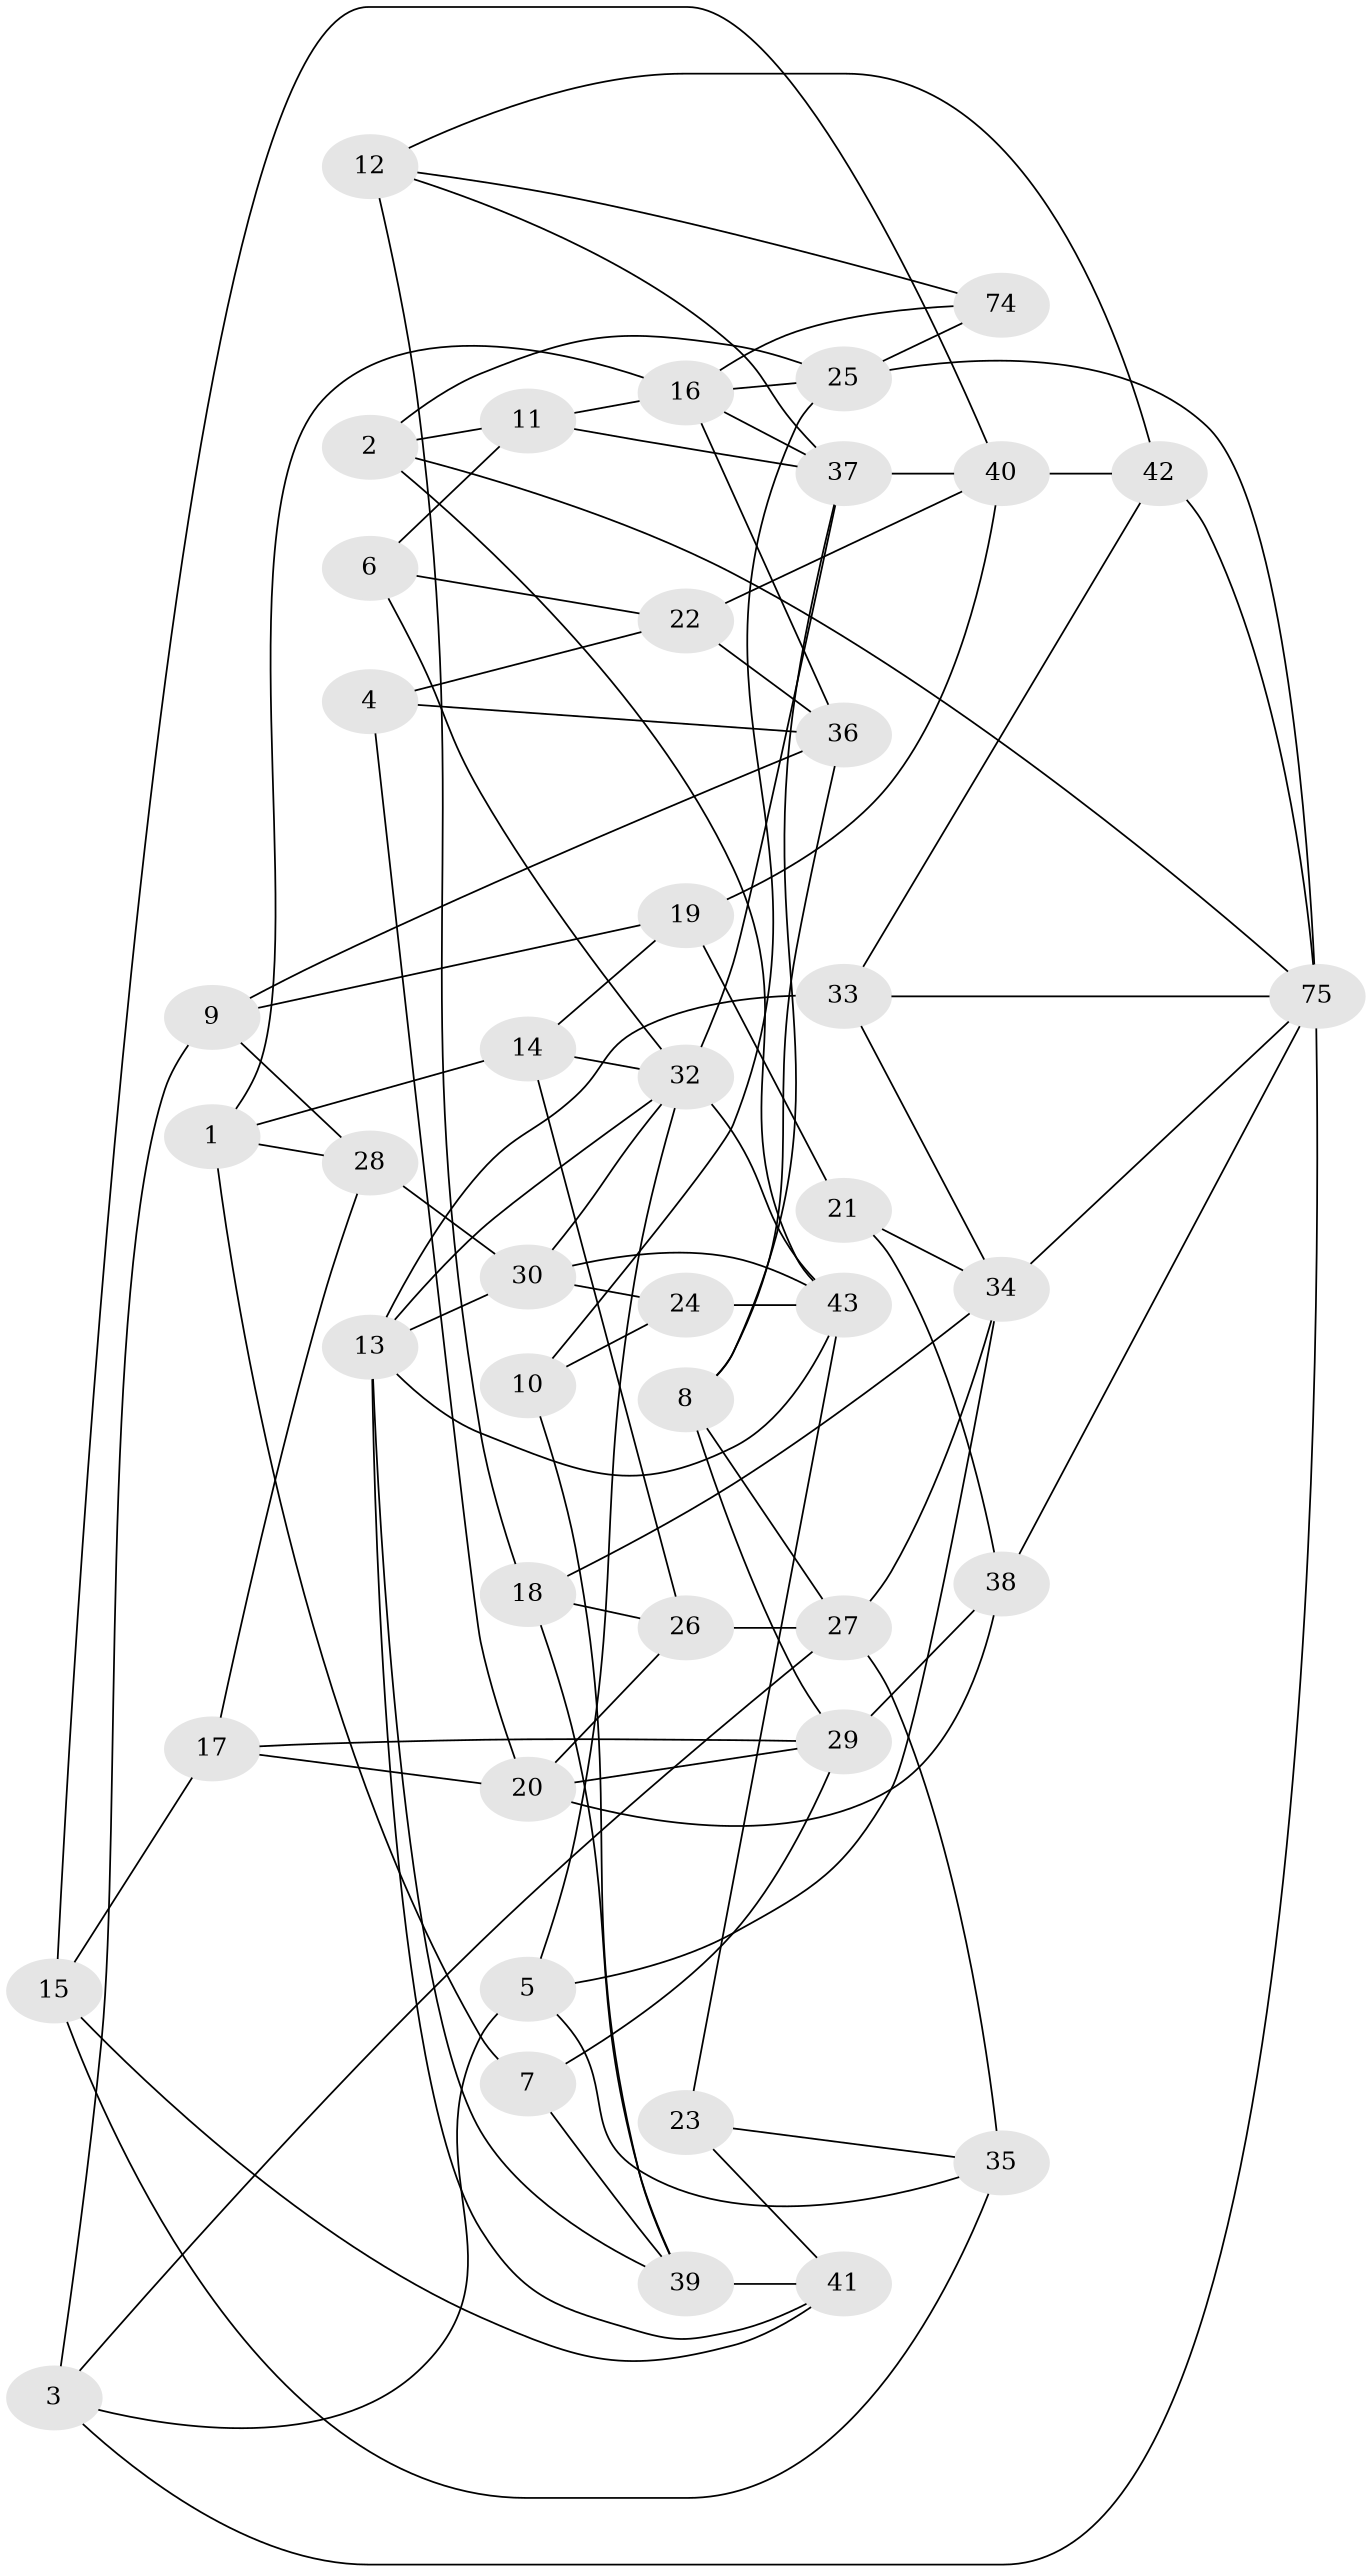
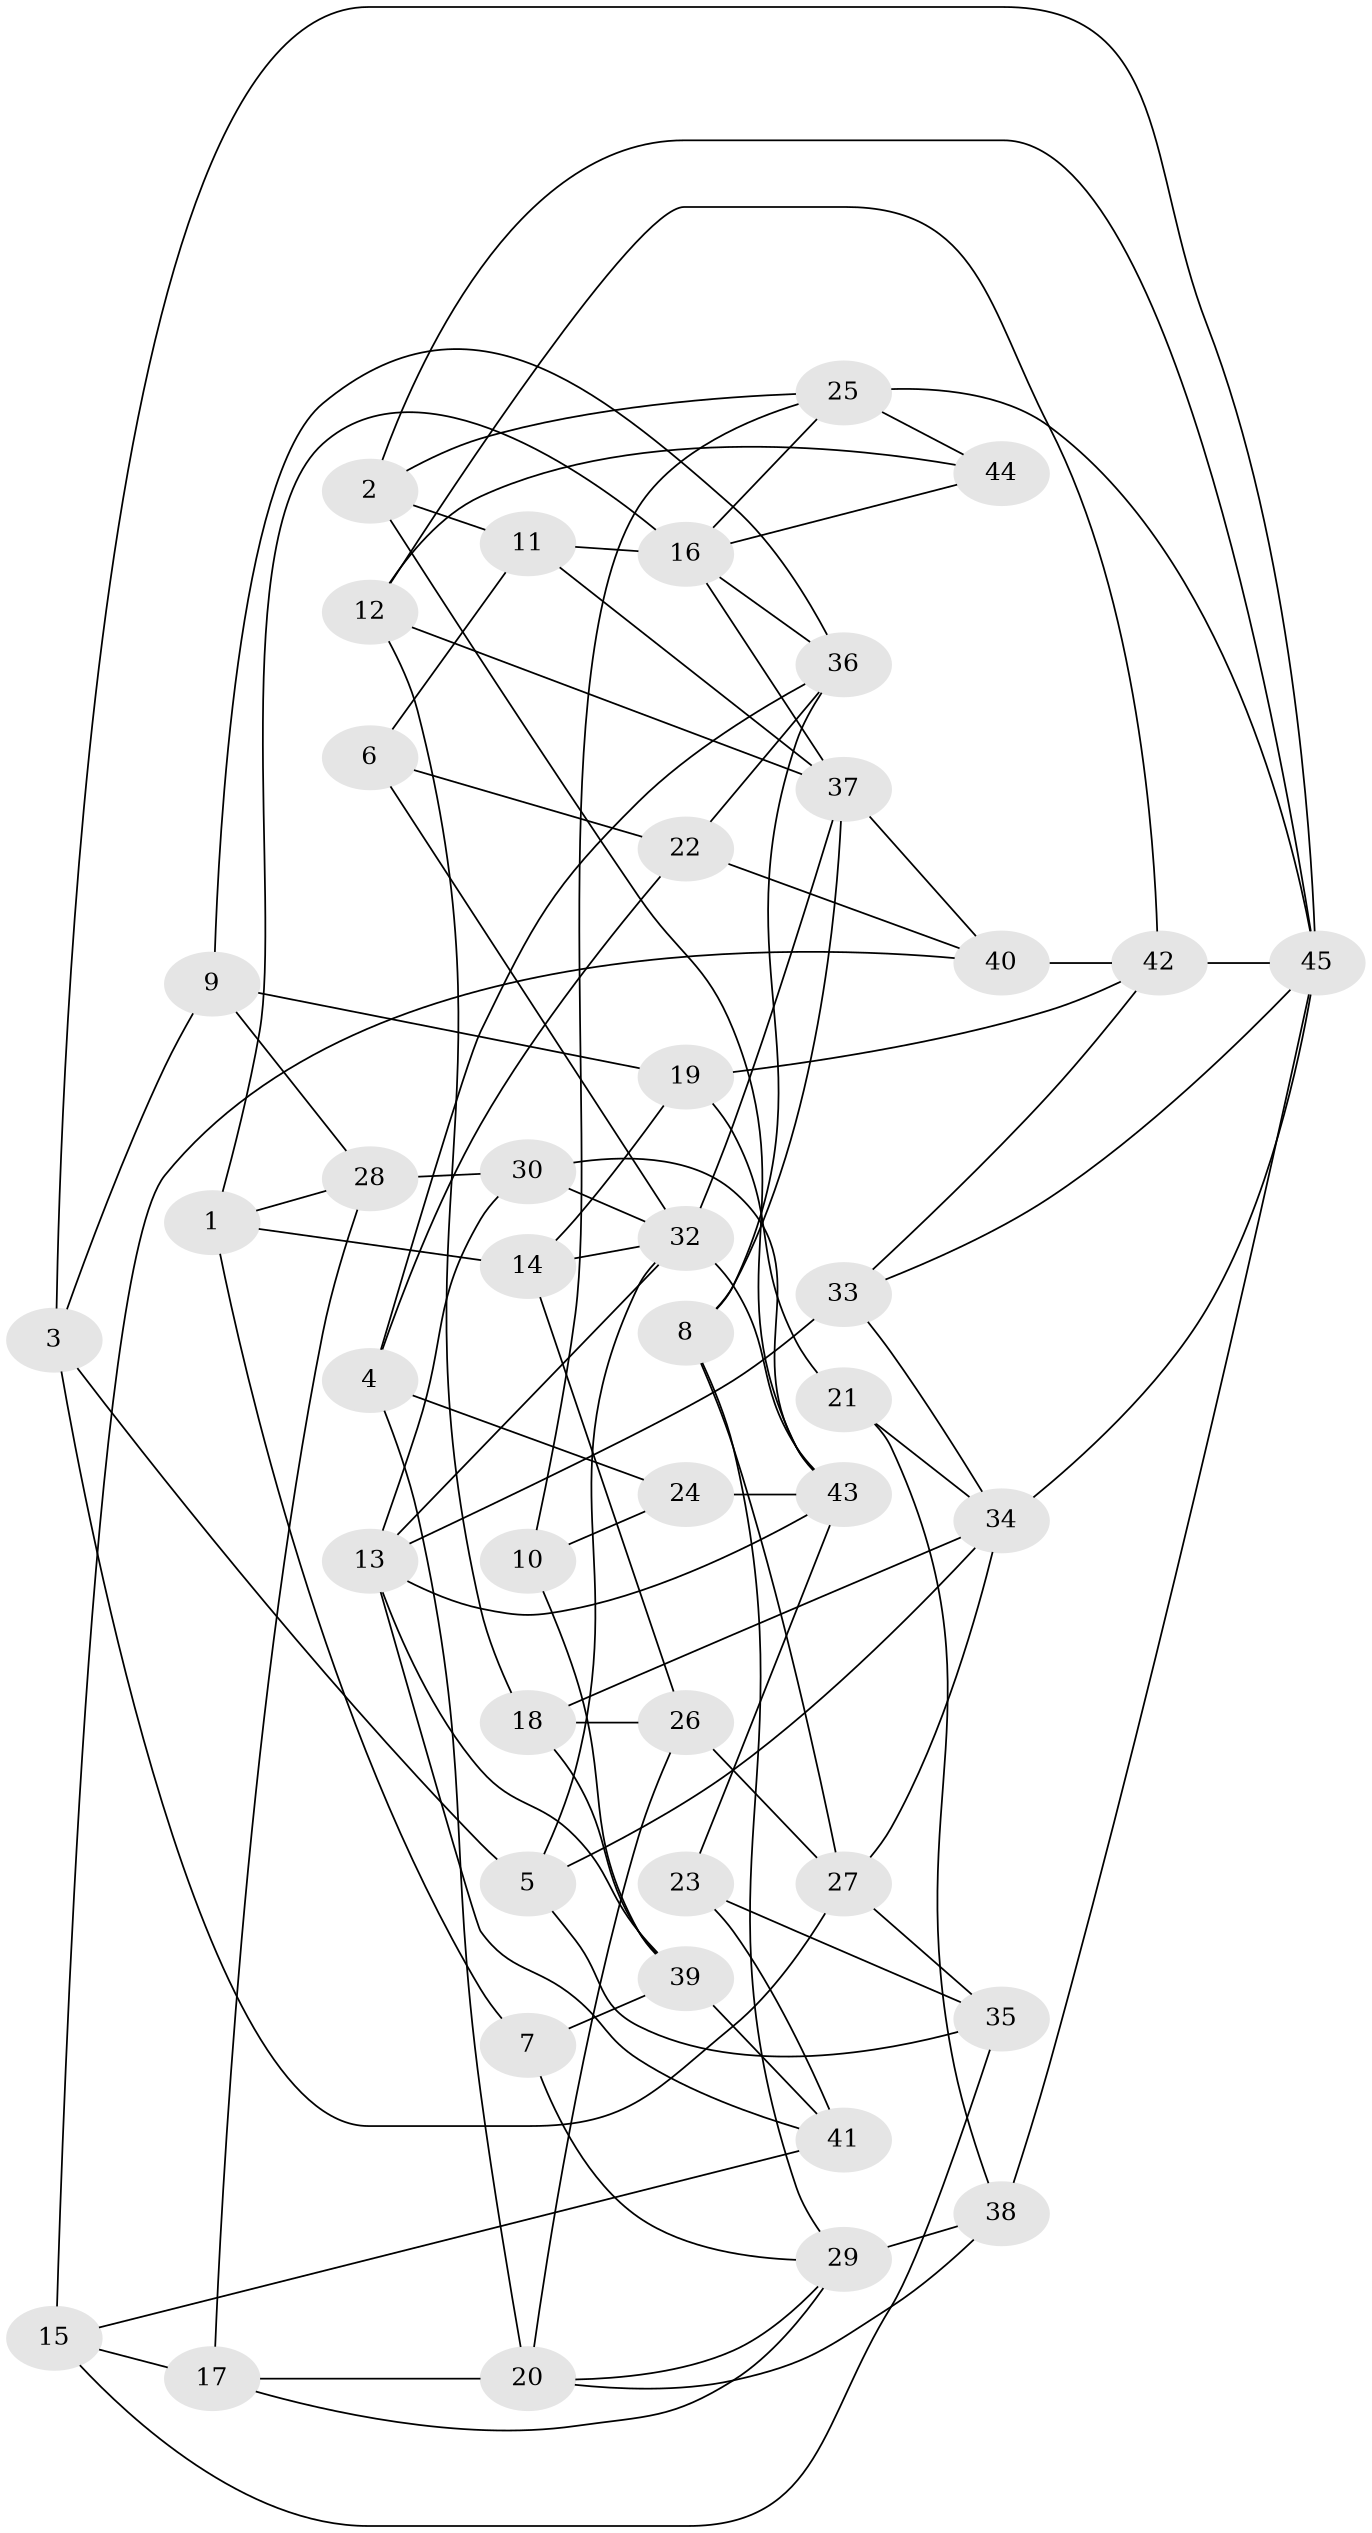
  graph {
    rankdir=LR
    node [color=gray90 style=filled]
    edge [weight=1.0]
    1
    7
    14
    16
    28
    29
    39
    32
    19
    26
    25
    36
    37
-   44 [label=74]
+   44
    30
    2
    11
    43
-   45 [label=75]
+   45
    3
    5
    9
    27
    34
    35
    4
    20
    22
    24
    38
    40
    6
    21
    41
    8
    10
    12
    18
    42
    13
    33
    15
    17
    23
    1 -- 7
    1 -- 14
    1 -- 16
    1 -- 28
    7 -- 29 [weight=2.0]
    7 -- 39
    14 -- 32
    14 -- 19
    14 -- 26
    16 -- 25
    16 -- 36
    16 -- 37
    16 -- 44
    28 -- 30
    29 -- 38
    39 -- 41
    32 -- 37
    32 -- 43
-   19 -- 40
+   19 -- 42
    19 -- 21
    26 -- 27
    25 -- 44 [weight=2.0]
    25 -- 45
    37 -- 40
    30 -- 32
    30 -- 43
    2 -- 25
    2 -- 11
    2 -- 43
    2 -- 45
    11 -- 16
    11 -- 37
    3 -- 45
    3 -- 5
    3 -- 9
    3 -- 27
    5 -- 32
    5 -- 34
    5 -- 35
    9 -- 28
    9 -- 19
    9 -- 36
    27 -- 34
    27 -- 35
    34 -- 45
    4 -- 36
    4 -- 20
    4 -- 22
-   30 -- 24
+   4 -- 24
    20 -- 29
    20 -- 26
    20 -- 38
    22 -- 36
    22 -- 40
    24 -- 43
    38 -- 45
    40 -- 42 [weight=2.0]
    6 -- 32
    6 -- 11
    6 -- 22
    21 -- 34
    21 -- 38
    8 -- 29
    8 -- 36 [weight=2.0]
    8 -- 37
    8 -- 27 [weight=2.0]
    10 -- 39 [weight=2.0]
    10 -- 25
    10 -- 24
    12 -- 37
    12 -- 44
    12 -- 18
    12 -- 42
    18 -- 39
    18 -- 26
    18 -- 34
    42 -- 45
    13 -- 39
    13 -- 32
    13 -- 30
    13 -- 43
    13 -- 41
    13 -- 33
    33 -- 45
    33 -- 34
    33 -- 42
    15 -- 35
    15 -- 40
    15 -- 41
    15 -- 17
    17 -- 28
    17 -- 29
    17 -- 20
    23 -- 43
    23 -- 35
    23 -- 41 [weight=2.0]
  }
